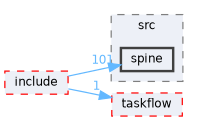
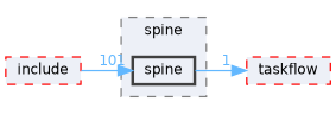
  digraph {
    compound=true
    rankdir=LR
    node [color=red fillcolor="#edf0f7" fontname=Helvetica fontsize=10 shape=box style="filled,dashed"]
    edge [color=steelblue1 fontcolor=steelblue1 fontname=Helvetica fontsize=10 labeldistance=1.5 labelfontname=Helvetica labelfontsize=10]
    n1 [color=grey25 height=0.2 label=spine style="filled,bold" width=0.4]
    n2 [height=0.2 label=taskflow width=0.4]
    n3 [height=0.2 label=include width=0.4]
    subgraph cluster_1 {
      bgcolor="#edf0f7"
      fontname=Helvetica
      fontsize=10
-     label=src
+     label=spine
      pencolor=grey50
      style="filled,dashed"
      n1
    }
-   n3 -> n2 [headlabel=1]
+   n1 -> n2 [headlabel=1]
    n3 -> n1 [headlabel=101]
  }
